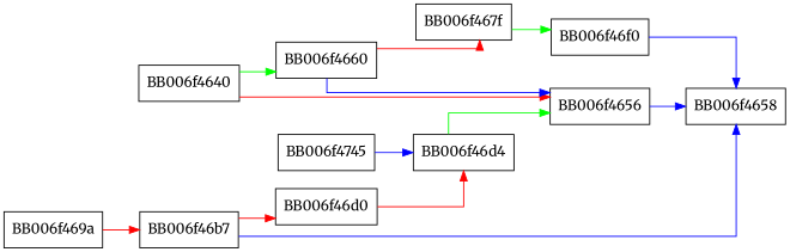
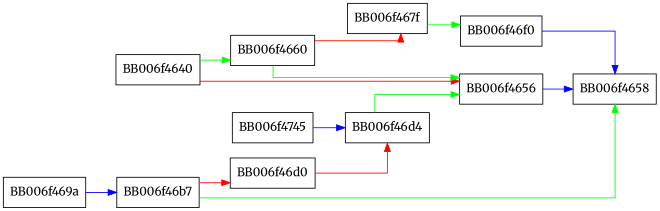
  digraph {
    fontname=Merriweather
    rankdir=LR
    splines=ortho
    node [fontname=Merriweather shape=box]
    edge [color=green fontname=Merriweather]
    BB006f4640
    BB006f4660
    BB006f4656
    BB006f467f
    BB006f4658
    BB006f46f0
    BB006f469a
    BB006f46b7
    BB006f46d0
    BB006f4745
    BB006f46d4
    BB006f4640 -> BB006f4660
    BB006f4640 -> BB006f4656 [color=red]
-   BB006f4660 -> BB006f4656 [color=blue]
+   BB006f4660 -> BB006f4656
    BB006f4660 -> BB006f467f [color=red]
    BB006f4656 -> BB006f4658 [color=blue]
    BB006f467f -> BB006f46f0
    BB006f46f0 -> BB006f4658 [color=blue]
-   BB006f469a -> BB006f46b7 [color=red]
-   BB006f46b7 -> BB006f4658 [color=blue]
+   BB006f469a -> BB006f46b7 [color=blue]
+   BB006f46b7 -> BB006f4658
    BB006f46b7 -> BB006f46d0 [color=red]
    BB006f46d0 -> BB006f46d4 [color=red]
    BB006f4745 -> BB006f46d4 [color=blue]
    BB006f46d4 -> BB006f4656
  }
